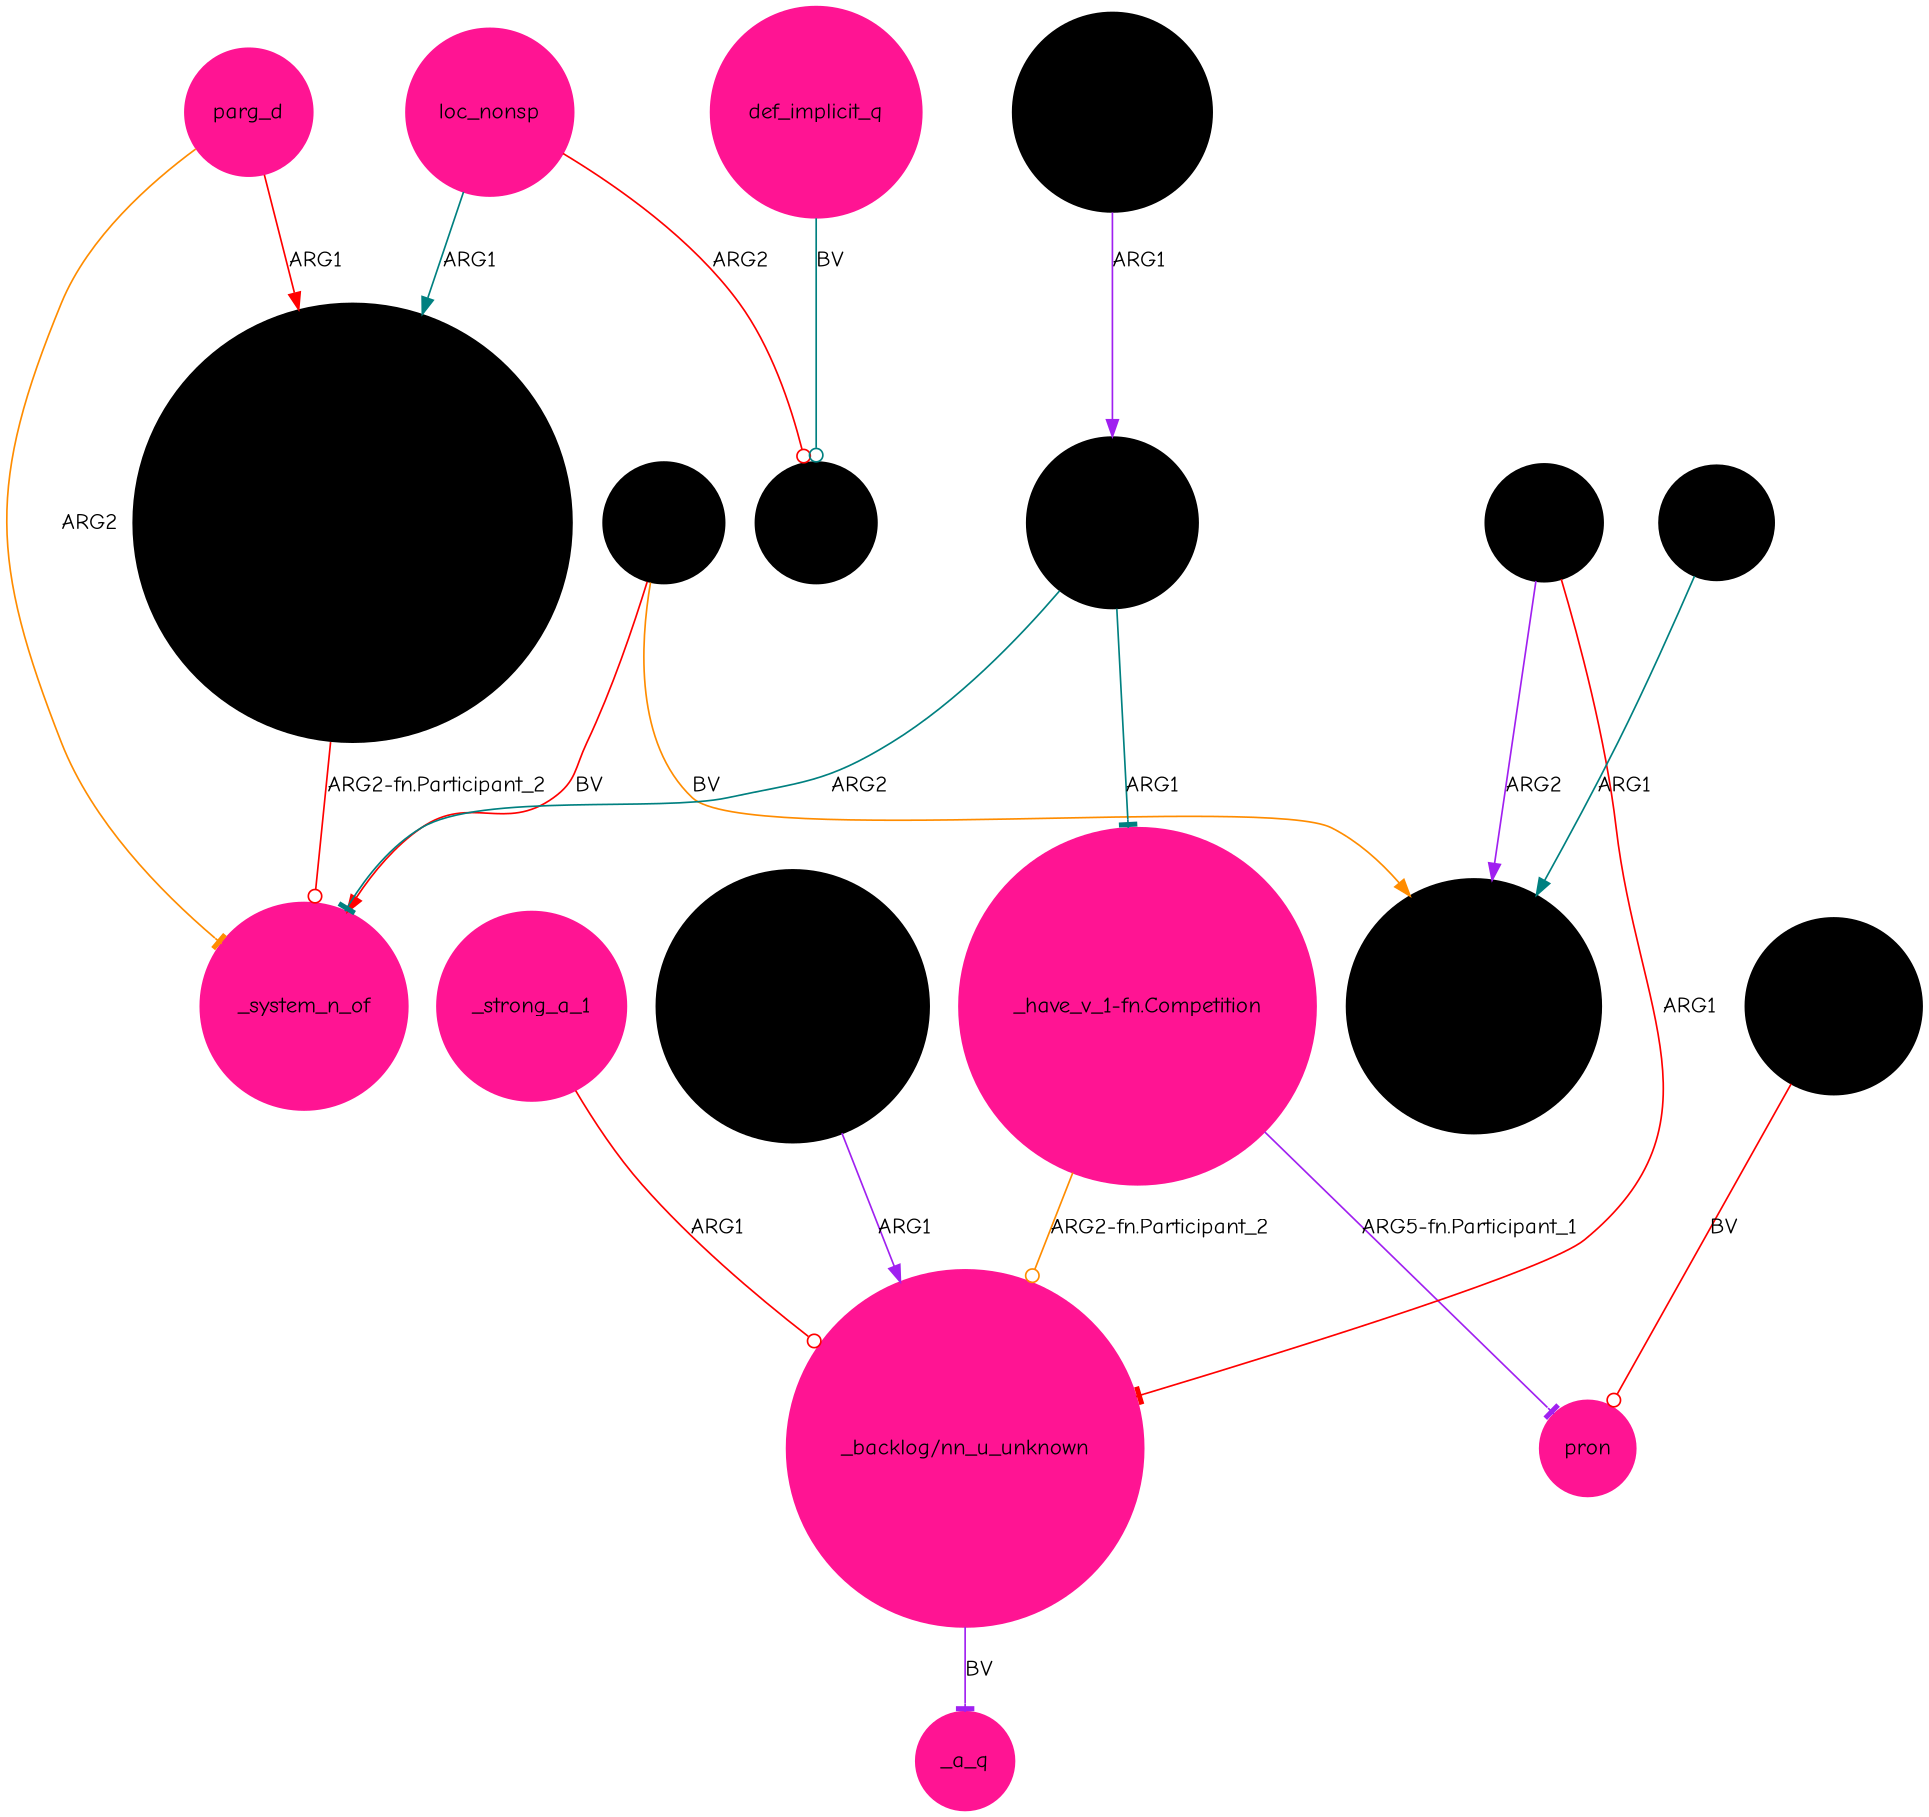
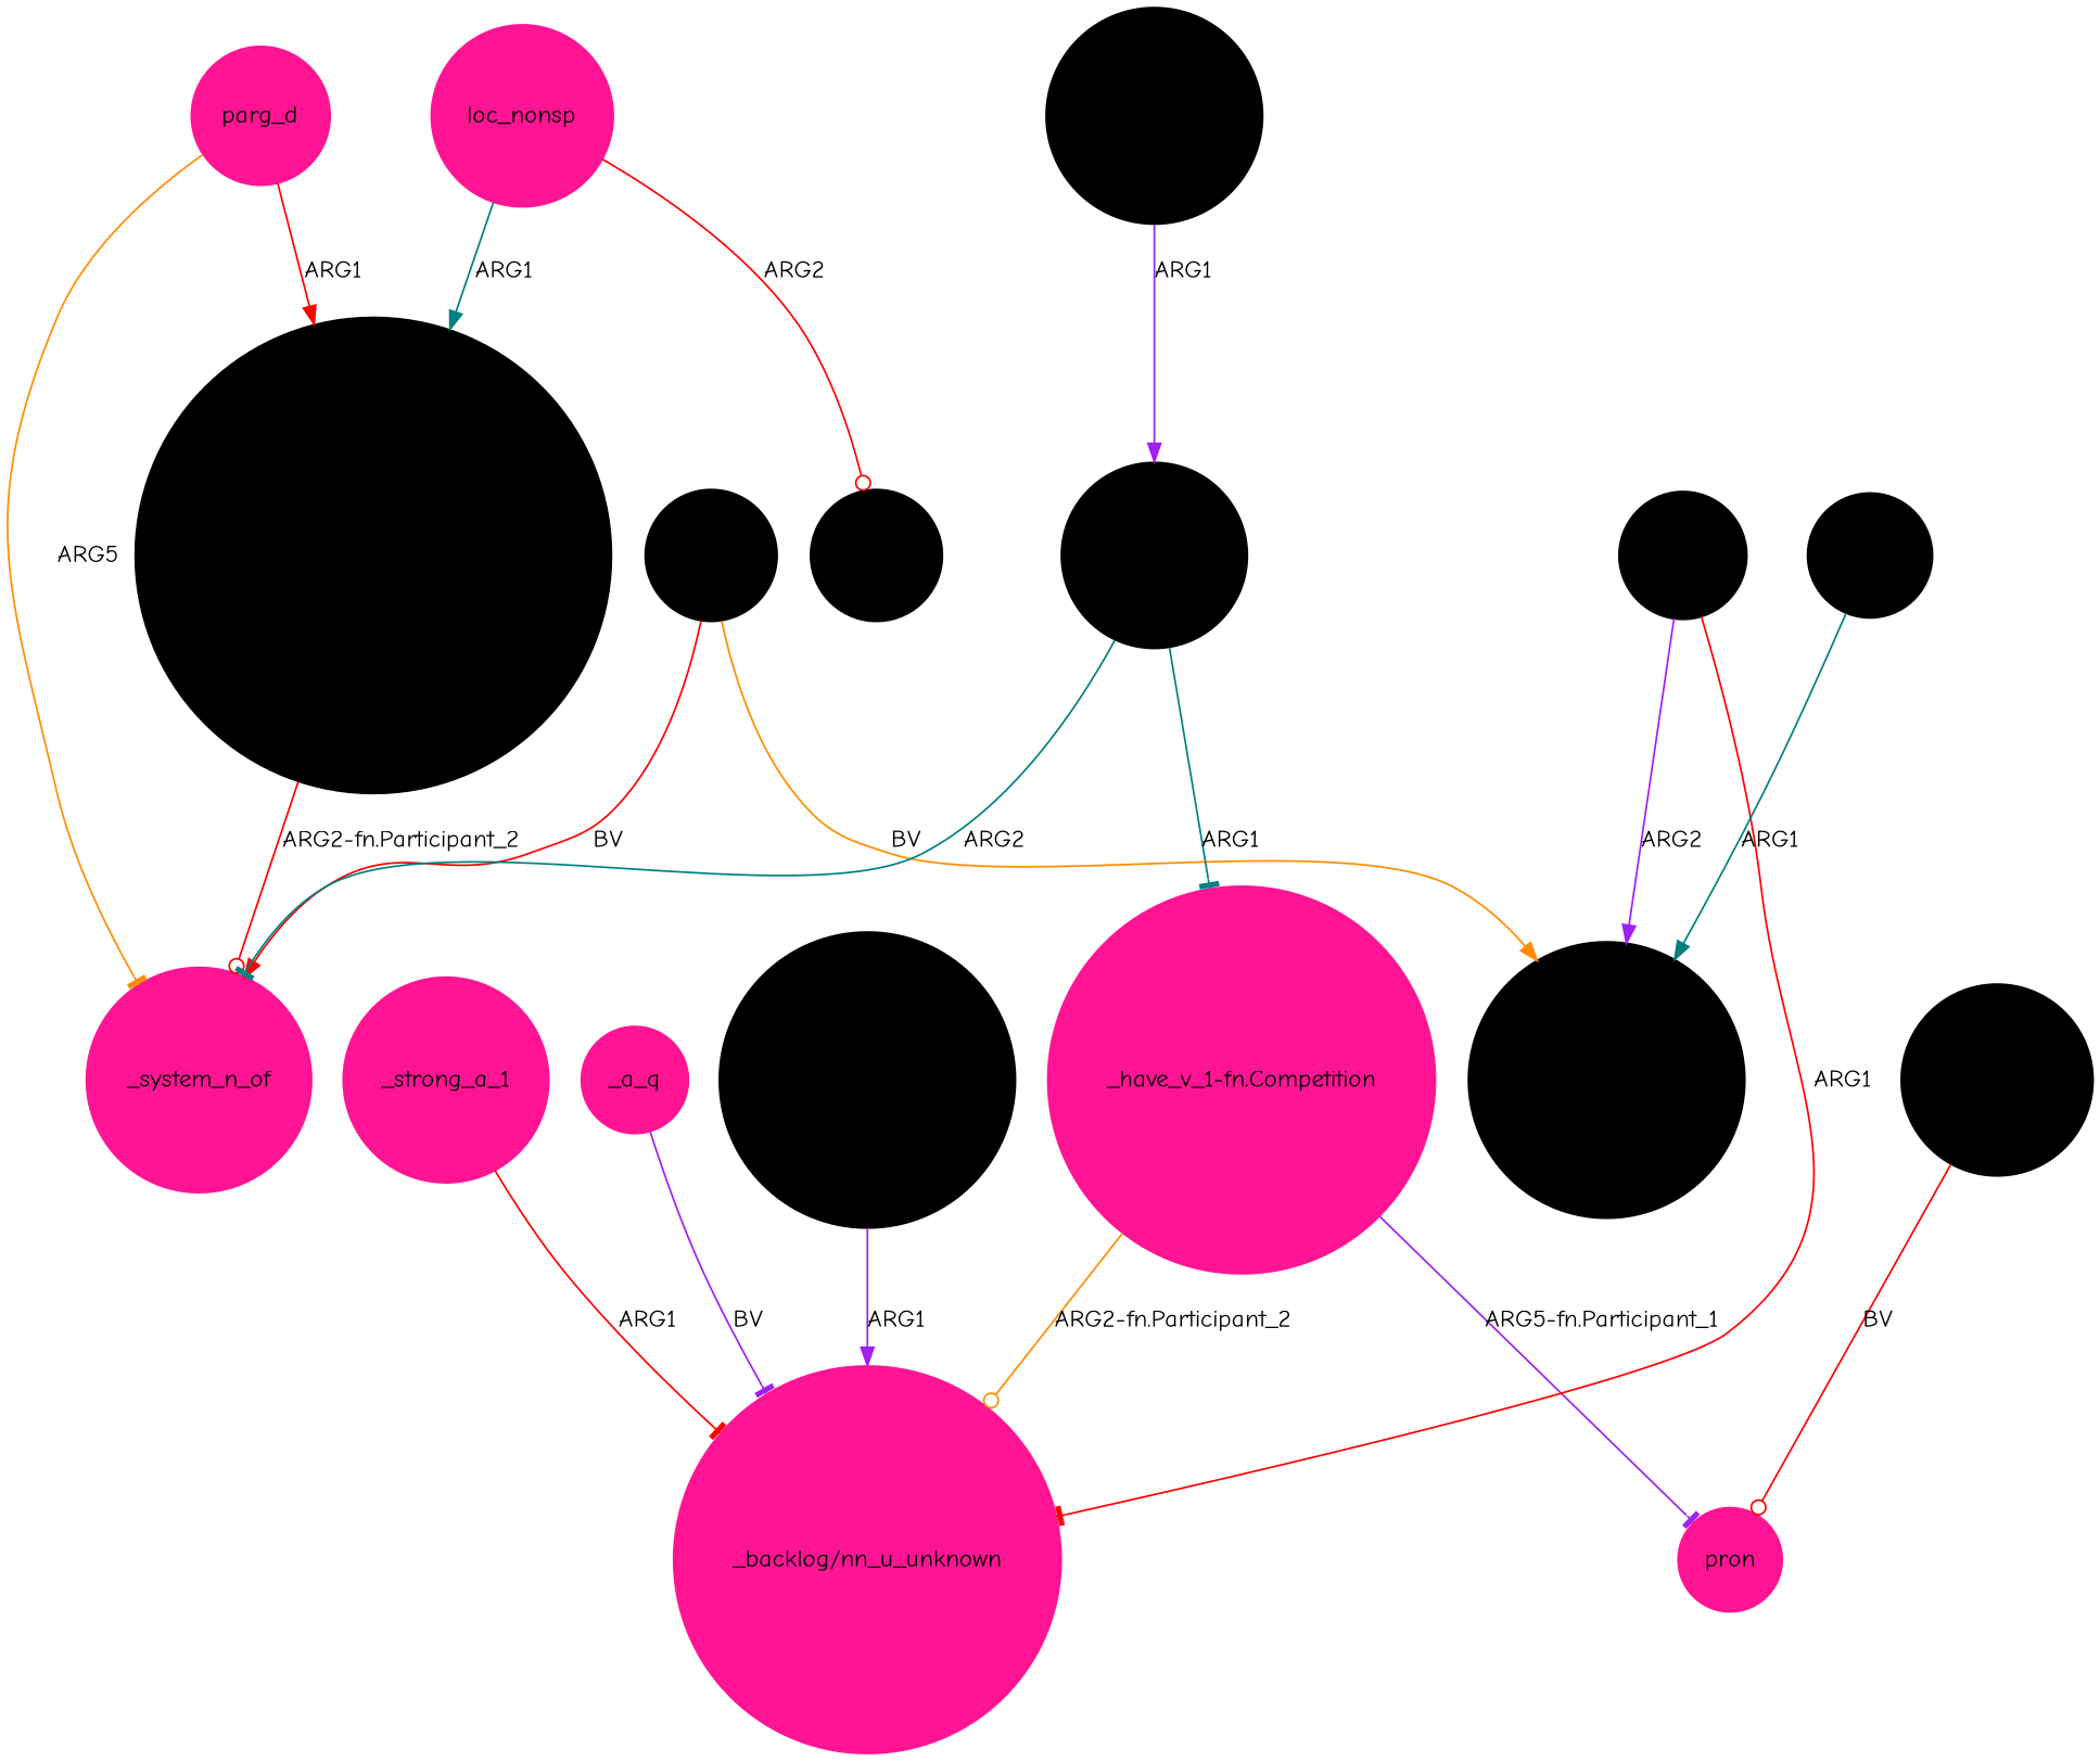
  digraph {
    fontname="Comic Neue"
    node [color=black fontname="Comic Neue" shape=circle style=filled]
    edge [arrowhead=normal color=red fontname="Comic Neue"]
    "_announce_v_to-fn.Competition"
    parg_d [color=deeppink]
    _system_n_of [color=deeppink]
    _strong_a_1 [color=deeppink]
    "_backlog/nn_u_unknown" [color=deeppink]
    "_have_v_1-fn.Competition" [color=deeppink]
    pron [color=deeppink]
    _the_q
    _quarter_n_temp
    _without_p
    time_n
    _for_p
    _even_x_deg
    pronoun_q
    _a_q [color=deeppink]
    "ord(4)"
    loc_nonsp [color=deeppink]
    "_good_a_at-for-of"
-   def_implicit_q [color=deeppink]
    "_announce_v_to-fn.Competition" -> _system_n_of [arrowhead=odot label="ARG2-fn.Participant_2"]
    parg_d -> "_announce_v_to-fn.Competition" [label=ARG1]
-   parg_d -> _system_n_of [arrowhead=tee color=darkorange label=ARG2]
-   _strong_a_1 -> "_backlog/nn_u_unknown" [arrowhead=odot label=ARG1]
+   parg_d -> _system_n_of [arrowhead=tee color=darkorange label=ARG5]
+   _strong_a_1 -> "_backlog/nn_u_unknown" [arrowhead=tee label=ARG1]
    "_have_v_1-fn.Competition" -> "_backlog/nn_u_unknown" [arrowhead=odot color=darkorange label="ARG2-fn.Participant_2"]
    "_have_v_1-fn.Competition" -> pron [arrowhead=tee color=purple label="ARG5-fn.Participant_1"]
    _the_q -> _system_n_of [label=BV]
    _the_q -> _quarter_n_temp [color=darkorange label=BV]
    _without_p -> _system_n_of [arrowhead=tee color=teal label=ARG2]
    _without_p -> "_have_v_1-fn.Competition" [arrowhead=tee color=teal label=ARG1]
    _for_p -> "_backlog/nn_u_unknown" [arrowhead=tee label=ARG1]
    _for_p -> _quarter_n_temp [color=purple label=ARG2]
    _even_x_deg -> _without_p [color=purple label=ARG1]
    pronoun_q -> pron [arrowhead=odot label=BV]
-   "_backlog/nn_u_unknown" -> _a_q [arrowhead=tee color=purple label=BV]
+   _a_q -> "_backlog/nn_u_unknown" [arrowhead=tee color=purple label=BV]
    "ord(4)" -> _quarter_n_temp [color=teal label=ARG1]
    loc_nonsp -> "_announce_v_to-fn.Competition" [color=teal label=ARG1]
    loc_nonsp -> time_n [arrowhead=odot label=ARG2]
    "_good_a_at-for-of" -> "_backlog/nn_u_unknown" [color=purple label=ARG1]
-   def_implicit_q -> time_n [arrowhead=odot color=teal label=BV]
  }
